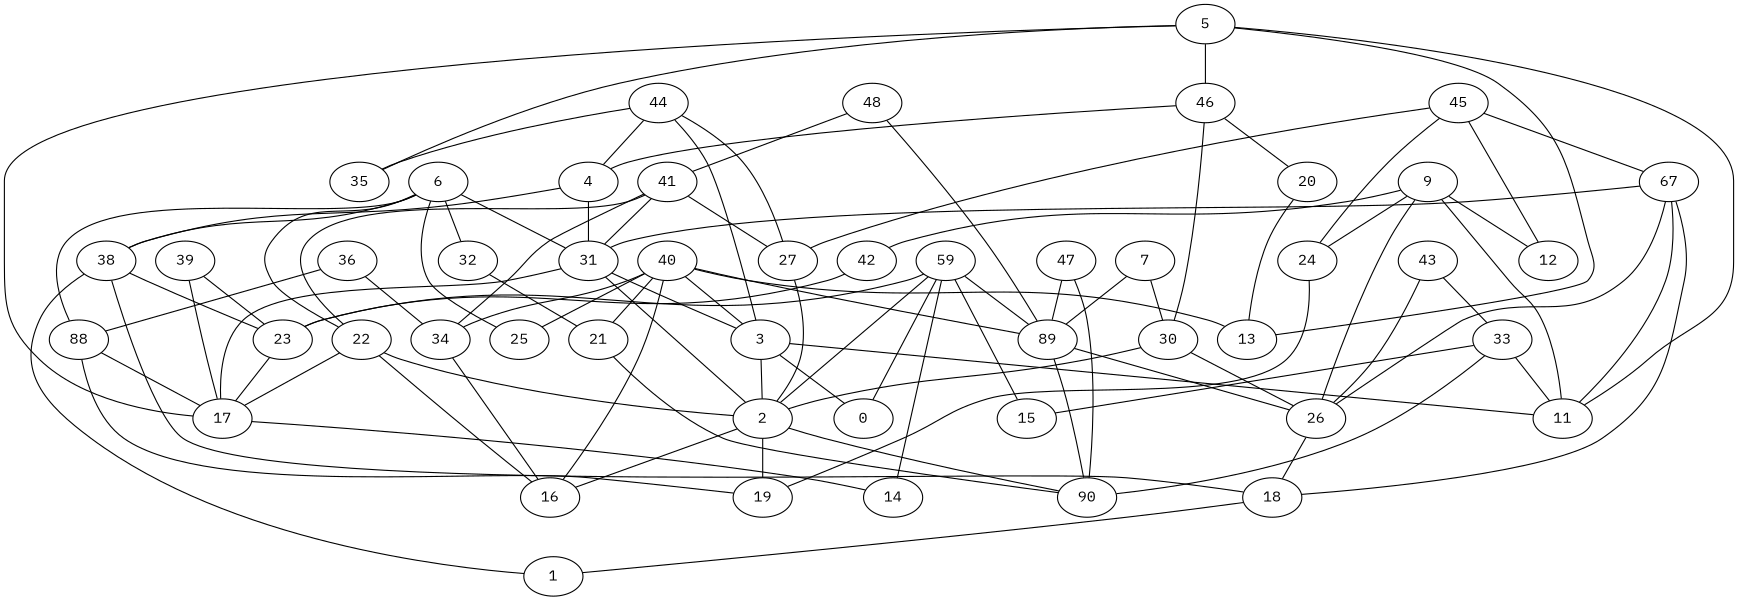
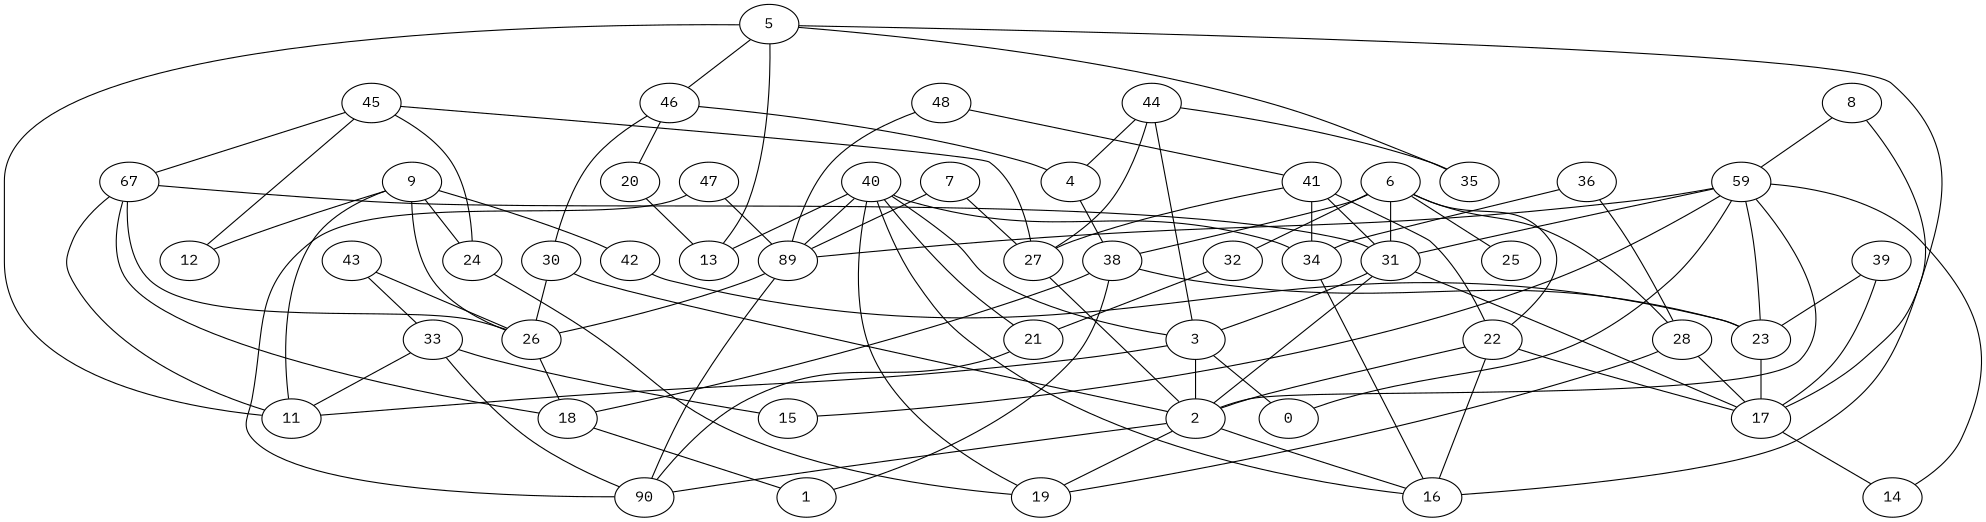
  digraph {
    fontname="IBM Plex Mono"
    node [fontname="IBM Plex Mono"]
    edge [color=black dir=none fontname="IBM Plex Mono"]
    44
    35
    27
    4
    3
    2
    31
    33
    38
    0
    11
    32
    21
    n14 [label=90]
    26
    18
    1
    17
    16
    19
    14
    15
    23
    n24 [label=89]
    6
    22
    25
-   28 [label=88]
+   28
    45
    24
    n31 [label=67]
    12
    30
    9
    42
    34
    43
    7
    48
    41
    39
    46
    20
    13
    40
+   8
    n47 [label=59]
    36
    47
    5
    subgraph sub_1 {
      44
      35
      27
      4
      3
      2
      31
      33
      38
      0
      11
      32
      21
      n14
      26
      18
      1
      17
      16
      19
      14
      15
      23
      n24
      6
      22
      25
      28
      45
      24
      n31
      12
      30
      9
      42
      34
      43
      7
      48
      41
      39
      46
      20
      13
      40
+     8
      n47
      36
      47
      5
    }
    44 -> 35
    44 -> 27
    44 -> 4
    44 -> 3
    27 -> 2
-   4 -> 31
+   n47 -> 31
    4 -> 38
    3 -> 2
    3 -> 0
    3 -> 11
    2 -> n14
    2 -> 16
    2 -> 19
    31 -> 3
    31 -> 2
    31 -> 17
    33 -> 11
    33 -> n14
    33 -> 15
    38 -> 18
    38 -> 1
    38 -> 23
    32 -> 21
    21 -> n14
    26 -> 18
    18 -> 1
    17 -> 14
    23 -> 17
    n24 -> n14
    n24 -> 26
    6 -> 31
    6 -> 38
    6 -> 32
    6 -> 22
    6 -> 25
    6 -> 28
    22 -> 2
    22 -> 17
    22 -> 16
    28 -> 17
    28 -> 19
    45 -> 27
    45 -> 24
    45 -> n31
    45 -> 12
    24 -> 19
    n31 -> 31
    n31 -> 11
    n31 -> 26
    n31 -> 18
    30 -> 2
    30 -> 26
    9 -> 11
    9 -> 26
    9 -> 24
    9 -> 12
    9 -> 42
    42 -> 23
    34 -> 16
    43 -> 33
    43 -> 26
-   7 -> 30
+   7 -> 27
    7 -> n24
    48 -> n24
    48 -> 41
    41 -> 27
    41 -> 31
    41 -> 22
    41 -> 34
    39 -> 17
    39 -> 23
    46 -> 4
    46 -> 30
    46 -> 20
    20 -> 13
    40 -> 3
    40 -> 21
    40 -> 16
    40 -> n24
-   40 -> 25
+   40 -> 19
    40 -> 34
    40 -> 13
+   8 -> 16
+   8 -> n47
    n47 -> 2
    n47 -> 0
    n47 -> 14
    n47 -> 15
    n47 -> 23
    n47 -> n24
    36 -> 28
    36 -> 34
    47 -> n14
    47 -> n24
    5 -> 35
    5 -> 11
    5 -> 17
    5 -> 46
    5 -> 13
  }
